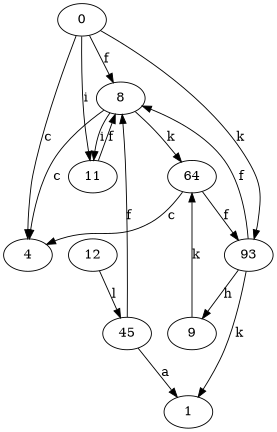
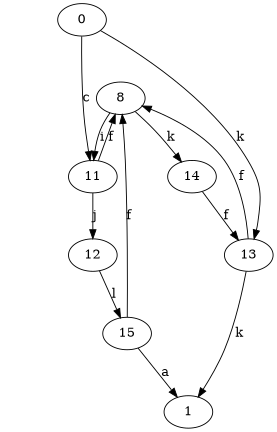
  strict digraph {
    8
-   4
    11
-   14 [label=64]
+   14
    12
-   13 [label=93]
+   13
    0
-   9
    1
-   15 [label=45]
-   8 -> 4 [label=c]
+   15
    8 -> 11 [label=i]
    8 -> 14 [label=k]
    11 -> 8 [label=f]
-   14 -> 4 [label=c]
+   11 -> 12 [label=j]
    14 -> 13 [label=f]
    12 -> 15 [label=l]
    13 -> 8 [label=f]
-   13 -> 9 [label=h]
    13 -> 1 [label=k]
-   0 -> 8 [label=f]
-   0 -> 4 [label=c]
-   0 -> 11 [label=i]
+   0 -> 11 [label=c]
    0 -> 13 [label=k]
-   9 -> 14 [label=k]
    15 -> 8 [label=f]
    15 -> 1 [label=a]
  }
